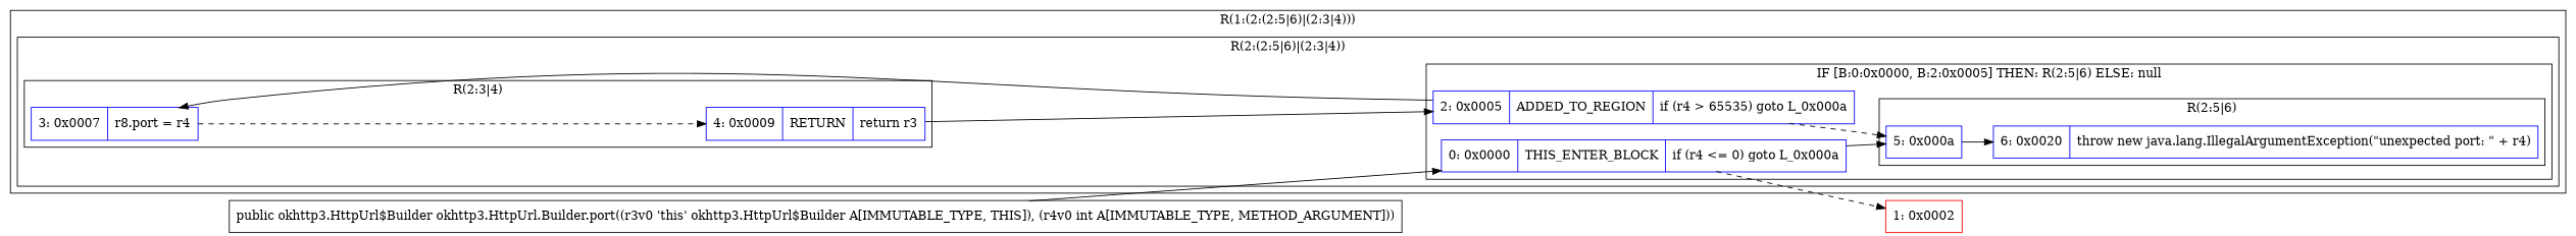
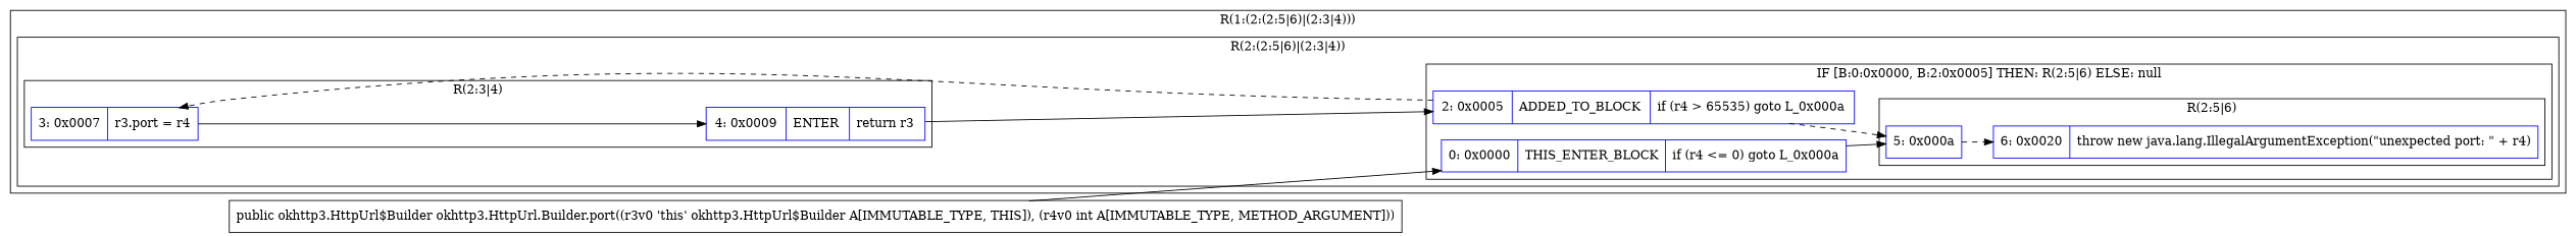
  digraph {
    rankdir=LR
    node [color=blue shape=record]
    n1 [label="{5\:\ 0x000a}"]
    n2 [label="{6\:\ 0x0020|throw new java.lang.IllegalArgumentException(\"unexpected port: \" + r4)\l}"]
    n3 [label="{0\:\ 0x0000|THIS_ENTER_BLOCK\l|if (r4 \<= 0) goto L_0x000a\l}"]
-   n4 [label="{2\:\ 0x0005|ADDED_TO_REGION\l|if (r4 \> 65535) goto L_0x000a\l}"]
-   n5 [label="{3\:\ 0x0007|r8.port = r4\l}"]
-   n6 [label="{4\:\ 0x0009|RETURN\l|return r3\l}"]
-   n7 [color=red label="{1\:\ 0x0002}"]
+   n4 [label="{2\:\ 0x0005|ADDED_TO_BLOCK\l|if (r4 \> 65535) goto L_0x000a\l}"]
+   n5 [label="{3\:\ 0x0007|r3.port = r4\l}"]
+   n6 [label="{4\:\ 0x0009|ENTER\l|return r3\l}"]
    n8 [label="{public okhttp3.HttpUrl$Builder okhttp3.HttpUrl.Builder.port((r3v0 'this' okhttp3.HttpUrl$Builder A[IMMUTABLE_TYPE, THIS]), (r4v0 int A[IMMUTABLE_TYPE, METHOD_ARGUMENT])) }" color=""]
    subgraph cluster_1 {
      label="R(1:(2:(2:5|6)|(2:3|4)))"
      subgraph cluster_2 {
        label="R(2:(2:5|6)|(2:3|4))"
        subgraph cluster_3 {
          label="IF [B:0:0x0000, B:2:0x0005] THEN: R(2:5|6) ELSE: null"
          n3
          n4
          subgraph cluster_4 {
            label="R(2:5|6)"
            n1
            n2
          }
        }
        subgraph cluster_5 {
          label="R(2:3|4)"
          n5
          n6
        }
      }
    }
-   n1 -> n2
+   n1 -> n2 [style=dashed]
    n3 -> n1
-   n3 -> n7 [style=dashed]
    n4 -> n1 [style=dashed]
-   n4 -> n5 [style=solid]
-   n5 -> n6 [style=dashed]
+   n4 -> n5 [style=dashed]
+   n5 -> n6
    n6 -> n4
    n8 -> n3
  }
